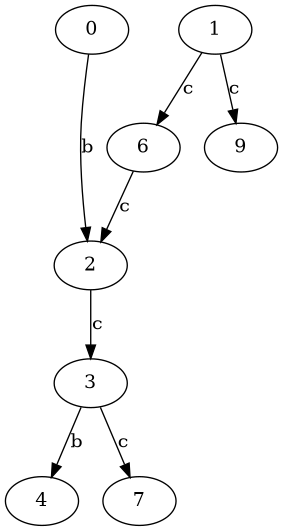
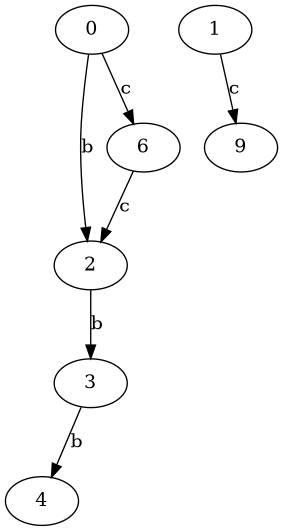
  strict digraph {
    0
    2
    3
    n4 [label=9]
    1
    6
    4
-   7
    0 -> 2 [label=b]
-   2 -> 3 [label=c]
+   2 -> 3 [label=b]
    3 -> 4 [label=b]
-   3 -> 7 [label=c]
    1 -> n4 [label=c]
-   1 -> 6 [label=c]
+   0 -> 6 [label=c]
    6 -> 2 [label=c]
  }
